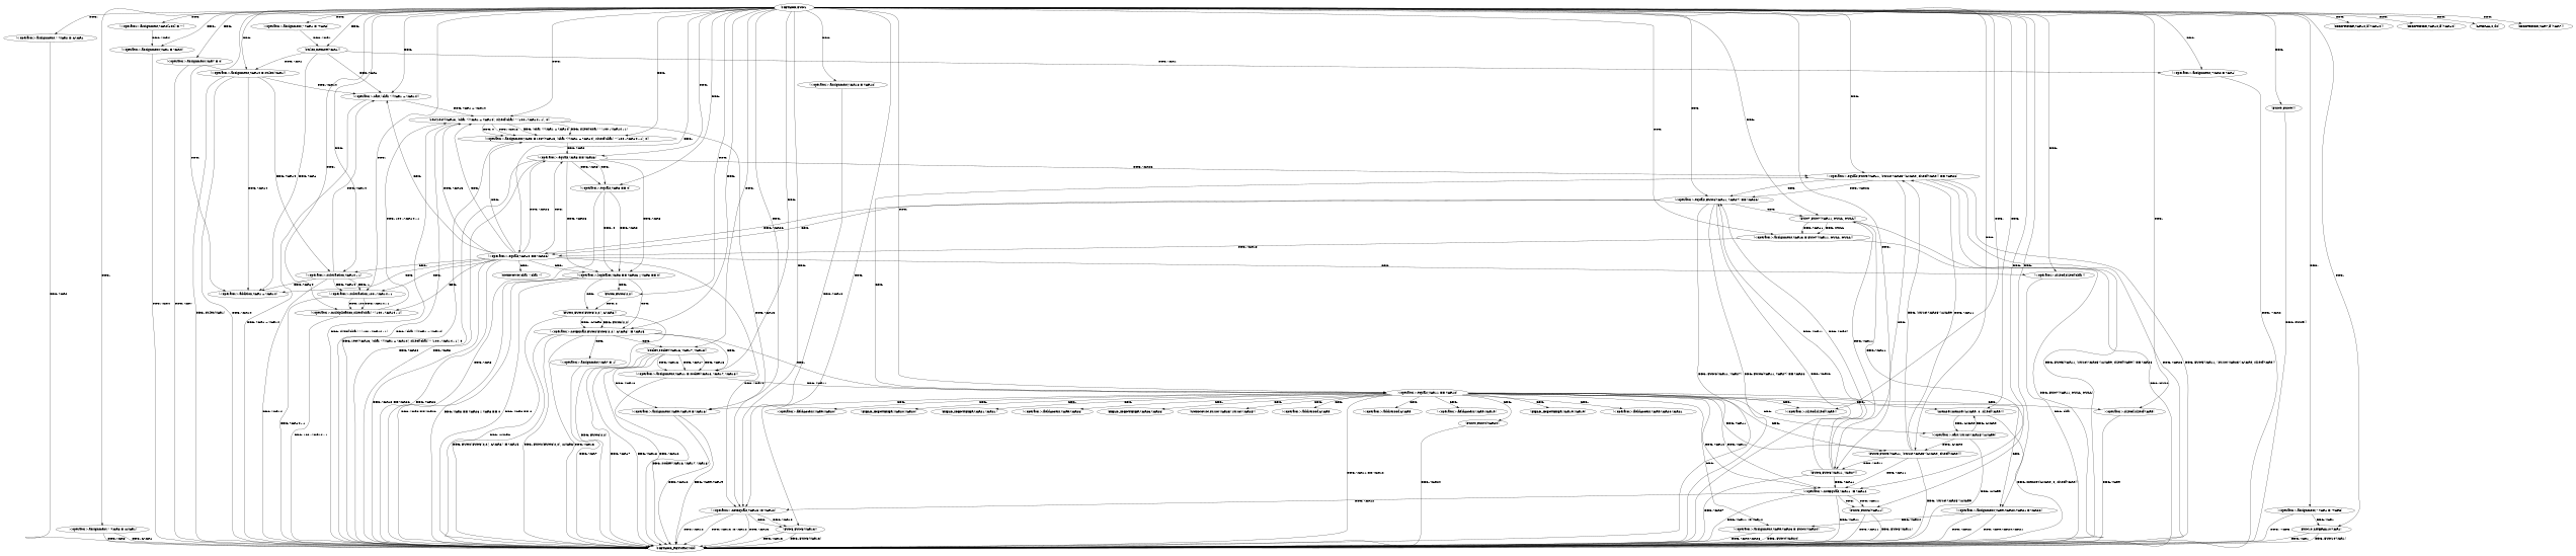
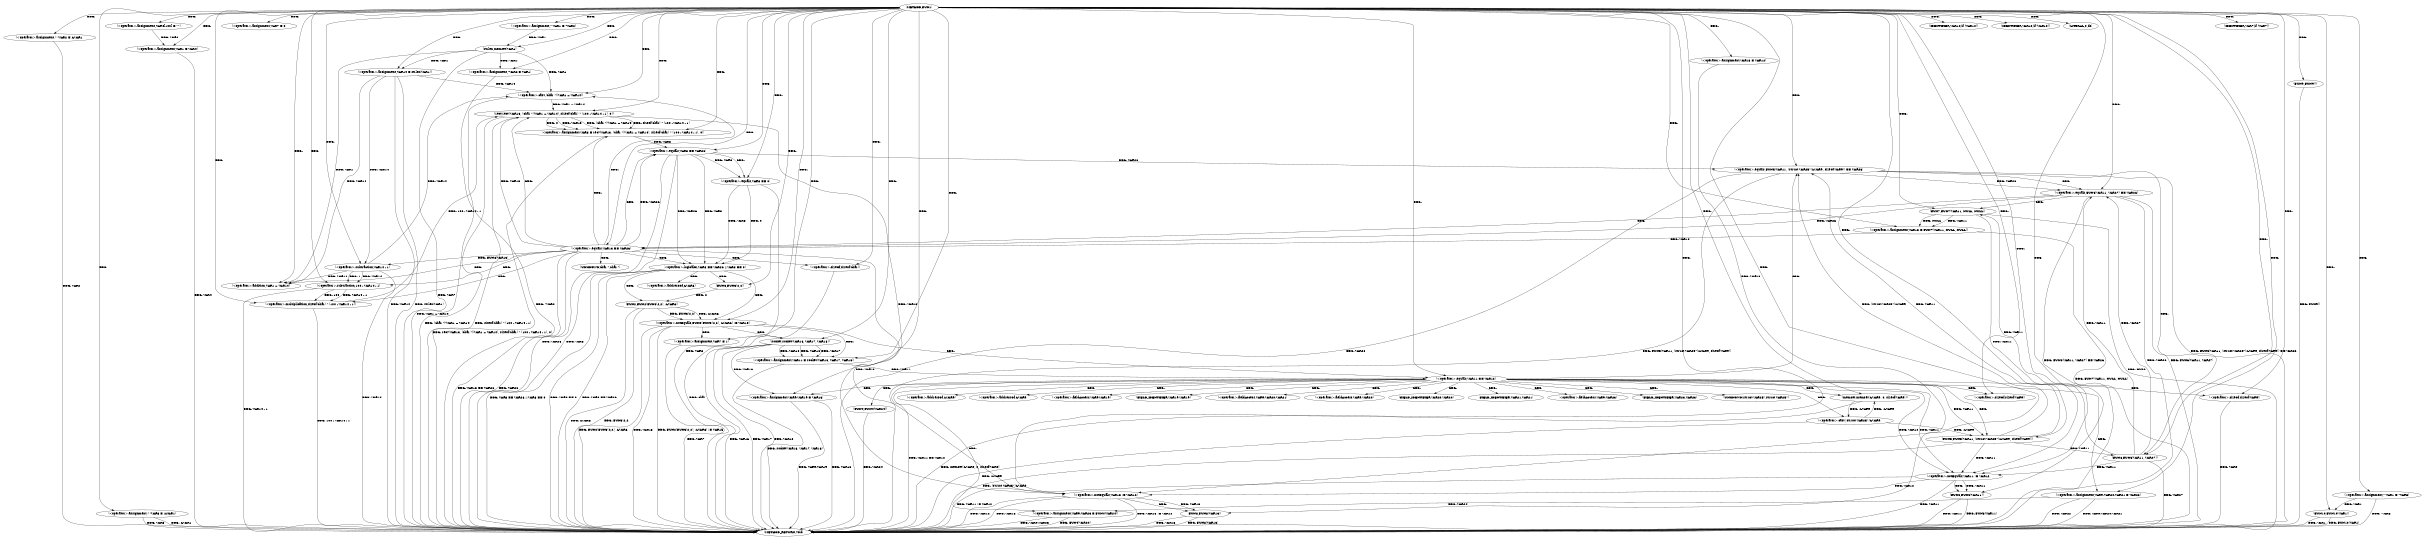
  digraph {
    n1 [label="(METHOD,FUN1)"]
    n2 [label="(<operator>.assignment,* *VAR2 = &VAR1)"]
    n3 [label="(<operator>.assignment,* *VAR3 = &VAR1)"]
    n4 [label="(<operator>.assignment,VAR4[100] = \"\")"]
    n5 [label="(<operator>.assignment,VAR1 = VAR4)"]
    n6 [label="(<operator>.assignment,* VAR1 = *VAR2)"]
    n7 [label="(<operator>.assignment,VAR7 = 0)"]
    n8 [label="(<operator>.assignment,VAR13 = VAR12)"]
    n9 [label="(<operator>.assignment,VAR14 = strlen(VAR1))"]
    n10 [label="(strlen,memset(VAR1))"]
    n11 [label="(<operator>.notEquals,FUN2(FUN3(2,2), &VAR6) != VAR15)"]
    n12 [label="(FUN3,FUN3(2,2))"]
    n13 [label="(<operator>.assignment,VAR7 = 1)"]
    n14 [label="(<operator>.assignment,VAR11 = socket(VAR16, VAR17, VAR18))"]
    n15 [label="(socket,socket(VAR16, VAR17, VAR18))"]
    n16 [label="(<operator>.equals,VAR11 == VAR12)"]
    n17 [label="(memset,memset(&VAR9, 0, sizeof(VAR9)))"]
    n18 [label="(<operator>.sizeOf,sizeof(VAR9))"]
    n19 [label="(<operator>.assignment,VAR9.VAR19 = VAR16)"]
    n20 [label="(<operator>.assignment,VAR9.VAR20.VAR21 = VAR22)"]
    n21 [label="(<operator>.equals,FUN5(VAR11, (struct VAR25*)&VAR9, sizeof(VAR9)) == VAR26)"]
    n22 [label="(FUN5,FUN5(VAR11, (struct VAR25*)&VAR9, sizeof(VAR9)))"]
    n23 [label="(<operator>.sizeOf,sizeof(VAR9))"]
    n24 [label="(<operator>.equals,FUN6(VAR11, VAR27) == VAR26)"]
    n25 [label="(FUN6,FUN6(VAR11, VAR27))"]
    n26 [label="(<operator>.assignment,VAR13 = FUN7(VAR11, NULL, NULL))"]
    n27 [label="(FUN7,FUN7(VAR11, NULL, NULL))"]
    n28 [label="(<operator>.equals,VAR13 == VAR26)"]
    n29 [label="(<operator>.assignment,VAR8 = recv(VAR13, (char *)(VAR1 + VAR14), sizeof(char) * (100 - VAR14 - 1), 0))"]
    n30 [label="(recv,recv(VAR13, (char *)(VAR1 + VAR14), sizeof(char) * (100 - VAR14 - 1), 0))"]
    n31 [label="(<operator>.cast,(char *)(VAR1 + VAR14))"]
    n32 [label="(<operator>.addition,VAR1 + VAR14)"]
    n33 [label="(<operator>.multiplication,sizeof(char) * (100 - VAR14 - 1))"]
    n34 [label="(<operator>.sizeOf,sizeof(char))"]
    n35 [label="(<operator>.subtraction,100 - VAR14 - 1)"]
    n36 [label="(<operator>.subtraction,VAR14 - 1)"]
    n37 [label="(<operator>.equals,VAR8 == VAR26)"]
    n38 [label="(<operator>.equals,VAR8 == 0)"]
    n39 [label="(IDENTIFIER,VAR10,if (VAR10))"]
    n40 [label="(IDENTIFIER,VAR10,if (VAR10))"]
    n41 [label="(LITERAL,0,do)"]
    n42 [label="(<operator>.notEquals,VAR11 != VAR12)"]
    n43 [label="(FUN8,FUN8(VAR11))"]
    n44 [label="(<operator>.notEquals,VAR13 != VAR12)"]
    n45 [label="(FUN8,FUN8(VAR13))"]
    n46 [label="(IDENTIFIER,VAR7,if (VAR7))"]
    n47 [label="(FUN9,FUN9())"]
    n48 [label="(<operator>.assignment,*VAR2 = VAR1)"]
    n49 [label="(<operator>.assignment,* VAR1 = *VAR3)"]
-   n50 [label="(FUN10,LITERAL10(VAR1))"]
+   n50 [label="(FUN10,FUN10(VAR1))"]
    n51 [label="(METHOD_RETURN,void)"]
    n52 [label="(FUN2,FUN2(FUN3(2,2), &VAR6))"]
    n53 [label="(FUN4,FUN4(VAR24))"]
    n54 [label="(<operator>.assignment,VAR9.VAR23 = FUN4(VAR24))"]
    n55 [label="(<operator>.cast,(struct VAR25*)&VAR9)"]
    n56 [label="(<operator>.addressOf,&VAR9)"]
    n57 [label="(<operator>.fieldAccess,VAR9.VAR19)"]
    n58 [label="(FIELD_IDENTIFIER,VAR19,VAR19)"]
    n59 [label="(<operator>.fieldAccess,VAR9.VAR20.VAR21)"]
    n60 [label="(<operator>.fieldAccess,VAR9.VAR20)"]
    n61 [label="(FIELD_IDENTIFIER,VAR20,VAR20)"]
    n62 [label="(FIELD_IDENTIFIER,VAR21,VAR21)"]
    n63 [label="(<operator>.fieldAccess,VAR9.VAR23)"]
    n64 [label="(FIELD_IDENTIFIER,VAR23,VAR23)"]
    n65 [label="(UNKNOWN,struct VAR25*,struct VAR25*)"]
    n66 [label="(<operator>.addressOf,&VAR9)"]
    n67 [label="(<operator>.logicalOr,VAR8 == VAR26 || VAR8 == 0)"]
    n68 [label="(UNKNOWN,char *,char *)"]
+   n69 [label="(<operator>.addressOf,&VAR6)"]
    n1 -> n2 [label="DDG: "]
    n1 -> n3 [label="DDG: "]
    n1 -> n4 [label="DDG: "]
    n1 -> n5 [label="DDG: "]
    n1 -> n6 [label="DDG: "]
    n1 -> n7 [label="DDG: "]
    n1 -> n8 [label="DDG: "]
    n1 -> n9 [label="DDG: "]
    n1 -> n10 [label="DDG: "]
    n1 -> n11 [label="DDG: "]
    n1 -> n12 [label="DDG: "]
+   n1 -> n13 [label="DDG: "]
    n1 -> n14 [label="DDG: "]
    n1 -> n15 [label="DDG: "]
    n1 -> n16 [label="DDG: "]
    n1 -> n17 [label="DDG: "]
    n1 -> n18 [label="DDG: "]
    n1 -> n19 [label="DDG: "]
    n1 -> n20 [label="DDG: "]
    n1 -> n21 [label="DDG: "]
    n1 -> n22 [label="DDG: "]
    n1 -> n23 [label="DDG: "]
    n1 -> n24 [label="DDG: "]
    n1 -> n25 [label="DDG: "]
    n1 -> n26 [label="DDG: "]
    n1 -> n27 [label="DDG: "]
    n1 -> n28 [label="DDG: "]
    n1 -> n29 [label="DDG: "]
    n1 -> n30 [label="DDG: "]
    n1 -> n31 [label="DDG: "]
    n1 -> n32 [label="DDG: "]
    n1 -> n33 [label="DDG: "]
    n1 -> n34 [label="DDG: "]
    n1 -> n35 [label="DDG: "]
    n1 -> n36 [label="DDG: "]
    n1 -> n37 [label="DDG: "]
    n1 -> n38 [label="DDG: "]
    n1 -> n39 [label="DDG: "]
    n1 -> n40 [label="DDG: "]
    n1 -> n41 [label="DDG: "]
+   n1 -> n42 [label="DDG: "]
    n1 -> n43 [label="DDG: "]
    n1 -> n44 [label="DDG: "]
    n1 -> n45 [label="DDG: "]
    n1 -> n46 [label="DDG: "]
    n1 -> n47 [label="DDG: "]
    n1 -> n48 [label="DDG: "]
    n1 -> n49 [label="DDG: "]
    n1 -> n50 [label="DDG: "]
    n2 -> n51 [label="DDG: VAR2"]
    n3 -> n51 [label="DDG: VAR3"]
    n3 -> n51 [label="DDG: &VAR1"]
    n4 -> n5 [label="DDG: VAR4"]
    n5 -> n51 [label="DDG: VAR4"]
    n6 -> n10 [label="DDG: VAR1"]
-   n7 -> n51 [label="DDG: VAR7"]
+   n10 -> n51 [label="DDG: VAR7"]
    n8 -> n44 [label="DDG: VAR13"]
    n9 -> n31 [label="DDG: VAR14"]
    n9 -> n32 [label="DDG: VAR14"]
    n9 -> n36 [label="DDG: VAR14"]
    n9 -> n51 [label="DDG: VAR14"]
    n9 -> n51 [label="DDG: strlen(VAR1)"]
    n10 -> n9 [label="DDG: VAR1"]
    n10 -> n31 [label="DDG: VAR1"]
    n10 -> n32 [label="DDG: VAR1"]
    n10 -> n48 [label="DDG: VAR1"]
    n11 -> n13 [label="CDG: "]
    n11 -> n14 [label="CDG: "]
    n11 -> n15 [label="CDG: "]
    n11 -> n16 [label="CDG: "]
    n11 -> n51 [label="DDG: FUN2(FUN3(2,2), &VAR6) != VAR15"]
    n11 -> n51 [label="DDG: FUN2(FUN3(2,2), &VAR6)"]
    n11 -> n51 [label="DDG: VAR15"]
    n12 -> n52 [label="DDG: 2"]
    n13 -> n51 [label="DDG: VAR7"]
    n14 -> n16 [label="DDG: VAR11"]
    n14 -> n51 [label="DDG: socket(VAR16, VAR17, VAR18)"]
    n15 -> n14 [label="DDG: VAR16"]
    n15 -> n14 [label="DDG: VAR17"]
    n15 -> n14 [label="DDG: VAR18"]
    n15 -> n19 [label="DDG: VAR16"]
    n15 -> n51 [label="DDG: VAR17"]
    n15 -> n51 [label="DDG: VAR18"]
    n15 -> n51 [label="DDG: VAR16"]
    n16 -> n17 [label="CDG: "]
    n16 -> n18 [label="CDG: "]
    n16 -> n19 [label="CDG: "]
    n16 -> n20 [label="CDG: "]
    n16 -> n21 [label="CDG: "]
    n16 -> n22 [label="DDG: VAR11"]
    n16 -> n22 [label="CDG: "]
    n16 -> n23 [label="CDG: "]
    n16 -> n42 [label="DDG: VAR11"]
    n16 -> n42 [label="DDG: VAR12"]
    n16 -> n51 [label="DDG: VAR11 == VAR12"]
    n16 -> n53 [label="CDG: "]
    n16 -> n54 [label="CDG: "]
    n16 -> n55 [label="CDG: "]
    n16 -> n56 [label="CDG: "]
    n16 -> n57 [label="CDG: "]
    n16 -> n58 [label="CDG: "]
    n16 -> n59 [label="CDG: "]
    n16 -> n60 [label="CDG: "]
    n16 -> n61 [label="CDG: "]
    n16 -> n62 [label="CDG: "]
    n16 -> n63 [label="CDG: "]
    n16 -> n64 [label="CDG: "]
    n16 -> n65 [label="CDG: "]
    n16 -> n66 [label="CDG: "]
    n17 -> n51 [label="DDG: memset(&VAR9, 0, sizeof(VAR9))"]
    n17 -> n55 [label="DDG: &VAR9"]
    n19 -> n51 [label="DDG: VAR16"]
    n19 -> n51 [label="DDG: VAR9.VAR19"]
    n20 -> n51 [label="DDG: VAR9.VAR20.VAR21"]
    n20 -> n51 [label="DDG: VAR22"]
    n20 -> n54 [label="DDG: VAR24"]
    n21 -> n24 [label="DDG: VAR26"]
    n21 -> n24 [label="CDG: "]
    n21 -> n25 [label="CDG: "]
    n21 -> n51 [label="DDG: FUN5(VAR11, (struct VAR25*)&VAR9, sizeof(VAR9)) == VAR26"]
    n21 -> n51 [label="DDG: VAR26"]
    n21 -> n51 [label="DDG: FUN5(VAR11, (struct VAR25*)&VAR9, sizeof(VAR9))"]
    n22 -> n21 [label="DDG: VAR11"]
    n22 -> n21 [label="DDG: (struct VAR25*)&VAR9"]
    n22 -> n25 [label="DDG: VAR11"]
    n22 -> n42 [label="DDG: VAR11"]
    n22 -> n51 [label="DDG: (struct VAR25*)&VAR9"]
    n23 -> n51 [label="DDG: VAR9"]
    n24 -> n27 [label="CDG: "]
    n24 -> n28 [label="DDG: VAR26"]
    n24 -> n28 [label="CDG: "]
    n24 -> n51 [label="DDG: FUN6(VAR11, VAR27) == VAR26"]
    n24 -> n51 [label="DDG: VAR26"]
    n24 -> n51 [label="DDG: FUN6(VAR11, VAR27)"]
    n25 -> n24 [label="DDG: VAR11"]
    n25 -> n24 [label="DDG: VAR27"]
    n25 -> n27 [label="DDG: VAR11"]
    n25 -> n42 [label="DDG: VAR11"]
    n25 -> n51 [label="DDG: VAR27"]
    n26 -> n28 [label="DDG: VAR13"]
    n26 -> n51 [label="DDG: FUN7(VAR11, NULL, NULL)"]
    n27 -> n26 [label="DDG: VAR11"]
    n27 -> n26 [label="DDG: NULL"]
    n27 -> n42 [label="DDG: VAR11"]
    n27 -> n51 [label="DDG: NULL"]
    n28 -> n29 [label="CDG: "]
    n28 -> n30 [label="DDG: VAR13"]
    n28 -> n30 [label="CDG: "]
    n28 -> n31 [label="CDG: "]
    n28 -> n32 [label="CDG: "]
    n28 -> n33 [label="CDG: "]
    n28 -> n34 [label="CDG: "]
    n28 -> n35 [label="CDG: "]
-   n28 -> n36 [label="CDG: "]
+   n28 -> n36 [label="DDG: FUN8(VAR13)"]
    n28 -> n37 [label="DDG: VAR26"]
    n28 -> n37 [label="CDG: "]
    n28 -> n44 [label="DDG: VAR13"]
    n28 -> n51 [label="DDG: VAR13 == VAR26"]
    n28 -> n51 [label="DDG: VAR26"]
    n28 -> n67 [label="CDG: "]
    n28 -> n68 [label="CDG: "]
    n29 -> n37 [label="DDG: VAR8"]
    n29 -> n51 [label="DDG: recv(VAR13, (char *)(VAR1 + VAR14), sizeof(char) * (100 - VAR14 - 1), 0)"]
    n30 -> n29 [label="DDG: VAR13"]
    n30 -> n29 [label="DDG: (char *)(VAR1 + VAR14)"]
    n30 -> n29 [label="DDG: sizeof(char) * (100 - VAR14 - 1)"]
    n30 -> n29 [label="DDG: 0"]
    n30 -> n44 [label="DDG: VAR13"]
    n30 -> n51 [label="DDG: (char *)(VAR1 + VAR14)"]
    n30 -> n51 [label="DDG: sizeof(char) * (100 - VAR14 - 1)"]
    n31 -> n30 [label="DDG: VAR1 + VAR14"]
    n31 -> n51 [label="DDG: VAR1 + VAR14"]
    n33 -> n30 [label="DDG: 100 - VAR14 - 1"]
    n33 -> n51 [label="DDG: 100 - VAR14 - 1"]
    n34 -> n51 [label="DDG: char"]
    n35 -> n33 [label="DDG: 100"]
    n35 -> n33 [label="DDG: VAR14 - 1"]
    n35 -> n51 [label="DDG: VAR14 - 1"]
    n36 -> n31 [label="DDG: VAR14"]
    n36 -> n32 [label="DDG: VAR14"]
    n36 -> n35 [label="DDG: VAR14"]
    n36 -> n35 [label="DDG: 1"]
    n36 -> n51 [label="DDG: VAR14"]
    n37 -> n21 [label="DDG: VAR26"]
    n37 -> n38 [label="DDG: VAR8"]
    n37 -> n38 [label="CDG: "]
    n37 -> n51 [label="DDG: VAR26"]
    n37 -> n51 [label="DDG: VAR8"]
    n37 -> n67 [label="DDG: VAR8"]
    n37 -> n67 [label="DDG: VAR26"]
    n38 -> n51 [label="DDG: VAR8"]
    n38 -> n67 [label="DDG: VAR8"]
    n38 -> n67 [label="DDG: 0"]
    n42 -> n43 [label="DDG: VAR11"]
    n42 -> n43 [label="CDG: "]
    n42 -> n44 [label="DDG: VAR12"]
    n42 -> n51 [label="DDG: VAR11 != VAR12"]
    n42 -> n51 [label="DDG: VAR11"]
    n43 -> n51 [label="DDG: VAR11"]
    n43 -> n51 [label="DDG: FUN8(VAR11)"]
    n44 -> n45 [label="DDG: VAR13"]
    n44 -> n45 [label="CDG: "]
    n44 -> n51 [label="DDG: VAR12"]
    n44 -> n51 [label="DDG: VAR13 != VAR12"]
    n44 -> n51 [label="DDG: VAR13"]
    n45 -> n51 [label="DDG: FUN8(VAR13)"]
    n45 -> n51 [label="DDG: VAR13"]
    n47 -> n51 [label="DDG: FUN9()"]
    n48 -> n51 [label="DDG: *VAR2"]
    n49 -> n50 [label="DDG: VAR1"]
    n49 -> n51 [label="DDG: *VAR3"]
    n50 -> n51 [label="DDG: VAR1"]
    n50 -> n51 [label="DDG: FUN10(VAR1)"]
    n52 -> n11 [label="DDG: FUN3(2,2)"]
    n52 -> n11 [label="DDG: &VAR6"]
    n52 -> n51 [label="DDG: FUN3(2,2)"]
    n52 -> n51 [label="DDG: &VAR6"]
    n53 -> n51 [label="DDG: VAR24"]
    n54 -> n51 [label="DDG: VAR9.VAR23"]
    n54 -> n51 [label="DDG: FUN4(VAR24)"]
    n55 -> n17 [label="DDG: &VAR9"]
    n55 -> n22 [label="DDG: &VAR9"]
    n55 -> n51 [label="DDG: &VAR9"]
    n67 -> n11 [label="CDG: "]
    n67 -> n12 [label="CDG: "]
    n67 -> n51 [label="DDG: VAR8 == VAR26"]
    n67 -> n51 [label="DDG: VAR8 == VAR26 || VAR8 == 0"]
    n67 -> n51 [label="DDG: VAR8 == 0"]
    n67 -> n52 [label="CDG: "]
+   n67 -> n69 [label="CDG: "]
  }
